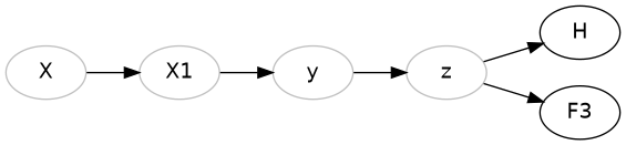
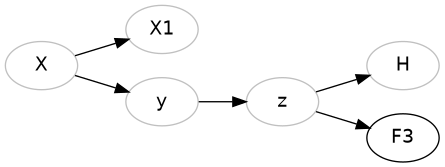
  digraph {
    fontname="DejaVu Sans"
    rankdir=LR
    node [color=grey fontname="DejaVu Sans"]
    edge [fontname="DejaVu Sans"]
    X
    X1
    y
    z
-   H [color=""]
+   H
    n6 [label=F3 color=""]
    X -> X1
-   X1 -> y
+   X -> y
    y -> z
    z -> H
    z -> n6
  }
